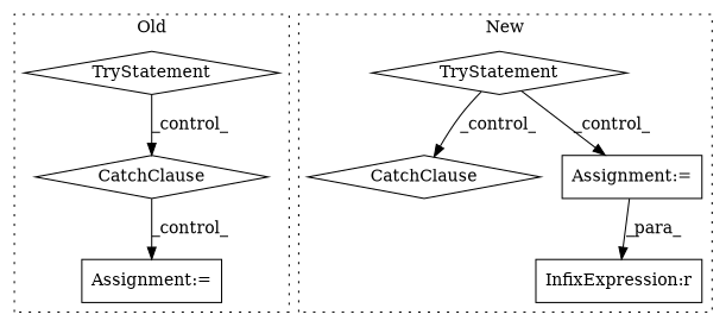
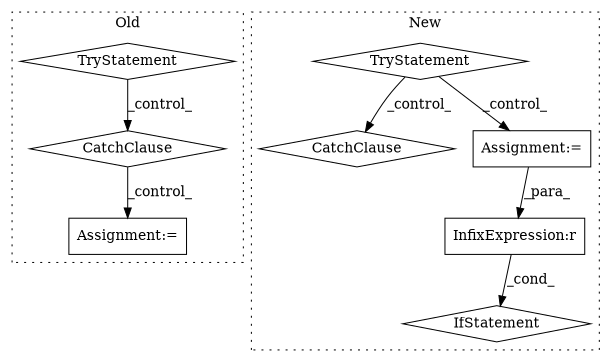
  digraph {
    node [a=12 l=4 shape=diamond]
    n1 [l="11,2" label=CatchClause s="616,650"]
    n2 [a=54 label=TryStatement s=581]
    n3 [a=7 l=1 label="Assignment:=" s=1002 shape=box]
    n4 [a=54 label=TryStatement s=619]
    n5 [l="11,2" label=CatchClause s="658,692"]
    n6 [a=7 l=1 label="Assignment:=" s=641 shape=box]
    n7 [a=27 label="InfixExpression:r" s=728 shape=box]
+   n8 [a=25 l="4,2" label=IfStatement s="714,736"]
    subgraph cluster_1 {
      label=Old
      style=dotted
      n1
      n2
      n3
    }
    subgraph cluster_2 {
      label=New
      style=dotted
      n4
      n5
      n6
      n7
+     n8
    }
    n1 -> n3 [label=_control_]
    n2 -> n1 [label=_control_]
    n4 -> n5 [label=_control_]
    n4 -> n6 [label=_control_]
    n6 -> n7 [label=_para_]
+   n7 -> n8 [label=_cond_]
  }
